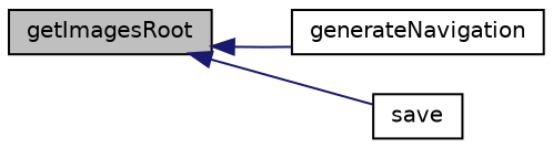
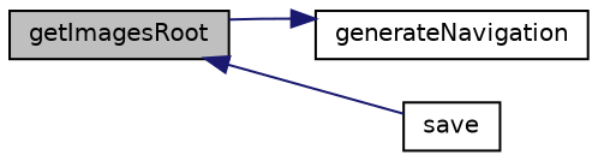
  digraph {
    rankdir=LR
    node [color=black fillcolor=white fontname=Helvetica fontsize=10 shape=record style=filled]
    edge [color=midnightblue dir=back fontname=Helvetica fontsize=10 labelfontname=Helvetica labelfontsize=10 style=solid]
    n1 [fillcolor=grey75 fontcolor=black height=0.2 label=getImagesRoot width=0.4]
    n2 [height=0.2 label=generateNavigation width=0.4]
    n3 [height=0.2 label=save width=0.4]
-   n1 -> n2
+   n2 -> n1
    n1 -> n3
  }
